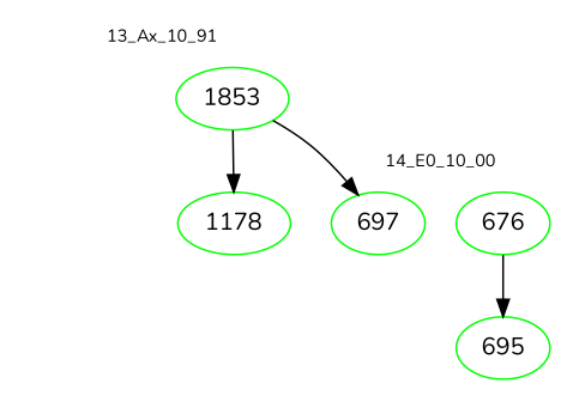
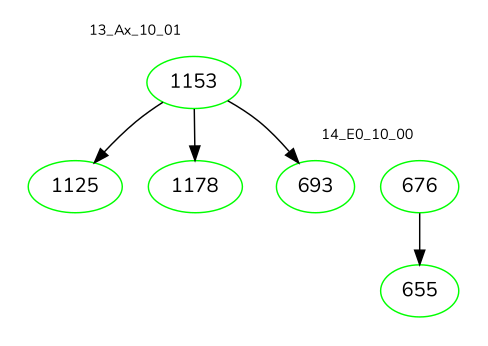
  digraph {
    fontname=Nunito
    node [color=green fontname=Nunito]
    edge [color=black fontname=Nunito]
-   n1 [label=1853]
+   n1 [label=1153]
+   n2 [label=1125]
    n3 [label=1178]
    n4 [label=676]
-   n5 [label=695]
-   n6 [label=697]
+   n5 [label=655]
+   n6 [label=693]
    subgraph cluster_1 {
      color=white
      fontsize=10
-     label="13_Ax_10_91"
+     label="13_Ax_10_01"
      n1
+     n2
      n3
    }
    subgraph cluster_2 {
      color=white
      fontsize=10
      label="14_E0_10_00"
      n4
      n5
      n6
    }
+   n1 -> n2
    n1 -> n3
    n1 -> n6
    n4 -> n5
  }
